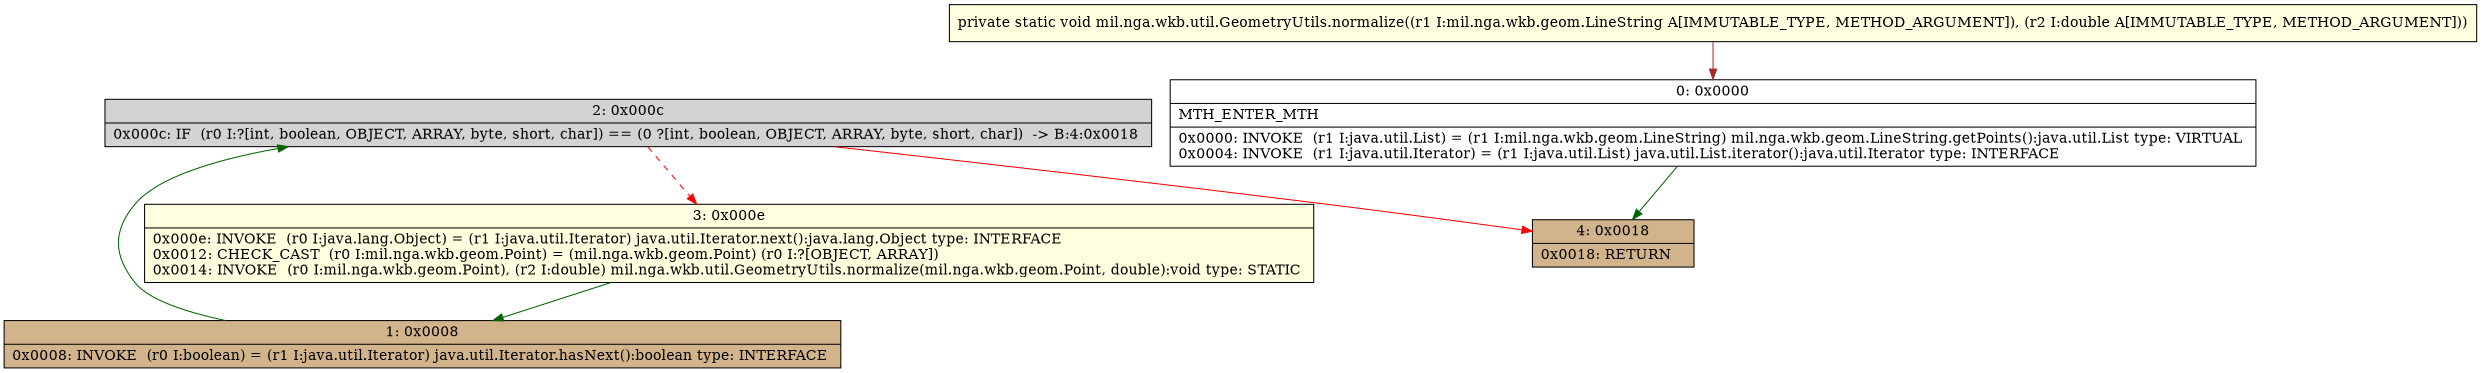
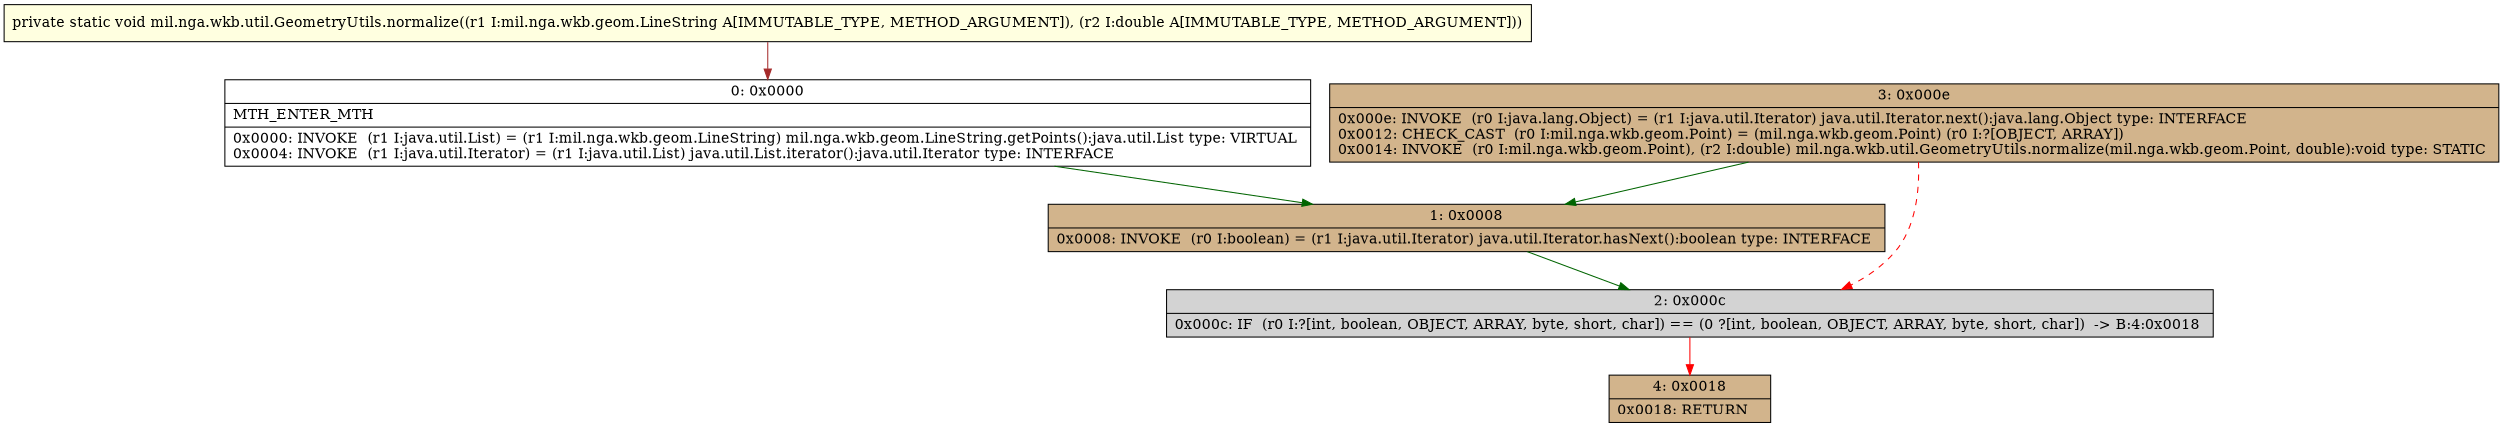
  digraph {
    node [fillcolor=tan shape=record style=filled]
    edge [color=darkgreen]
    n1 [fillcolor=white label="{0\:\ 0x0000|MTH_ENTER_MTH\l|0x0000: INVOKE  (r1 I:java.util.List) = (r1 I:mil.nga.wkb.geom.LineString) mil.nga.wkb.geom.LineString.getPoints():java.util.List type: VIRTUAL \l0x0004: INVOKE  (r1 I:java.util.Iterator) = (r1 I:java.util.List) java.util.List.iterator():java.util.Iterator type: INTERFACE \l}"]
    n2 [label="{1\:\ 0x0008|0x0008: INVOKE  (r0 I:boolean) = (r1 I:java.util.Iterator) java.util.Iterator.hasNext():boolean type: INTERFACE \l}"]
    n3 [fillcolor=lightgrey label="{2\:\ 0x000c|0x000c: IF  (r0 I:?[int, boolean, OBJECT, ARRAY, byte, short, char]) == (0 ?[int, boolean, OBJECT, ARRAY, byte, short, char])  \-\> B:4:0x0018 \l}"]
-   n4 [fillcolor=lightyellow label="{3\:\ 0x000e|0x000e: INVOKE  (r0 I:java.lang.Object) = (r1 I:java.util.Iterator) java.util.Iterator.next():java.lang.Object type: INTERFACE \l0x0012: CHECK_CAST  (r0 I:mil.nga.wkb.geom.Point) = (mil.nga.wkb.geom.Point) (r0 I:?[OBJECT, ARRAY]) \l0x0014: INVOKE  (r0 I:mil.nga.wkb.geom.Point), (r2 I:double) mil.nga.wkb.util.GeometryUtils.normalize(mil.nga.wkb.geom.Point, double):void type: STATIC \l}"]
+   n4 [label="{3\:\ 0x000e|0x000e: INVOKE  (r0 I:java.lang.Object) = (r1 I:java.util.Iterator) java.util.Iterator.next():java.lang.Object type: INTERFACE \l0x0012: CHECK_CAST  (r0 I:mil.nga.wkb.geom.Point) = (mil.nga.wkb.geom.Point) (r0 I:?[OBJECT, ARRAY]) \l0x0014: INVOKE  (r0 I:mil.nga.wkb.geom.Point), (r2 I:double) mil.nga.wkb.util.GeometryUtils.normalize(mil.nga.wkb.geom.Point, double):void type: STATIC \l}"]
    n5 [label="{4\:\ 0x0018|0x0018: RETURN   \l}"]
    n6 [fillcolor=lightyellow label="{private static void mil.nga.wkb.util.GeometryUtils.normalize((r1 I:mil.nga.wkb.geom.LineString A[IMMUTABLE_TYPE, METHOD_ARGUMENT]), (r2 I:double A[IMMUTABLE_TYPE, METHOD_ARGUMENT])) }"]
-   n1 -> n5
+   n1 -> n2
    n2 -> n3
-   n3 -> n4 [color=red style=dashed]
+   n4 -> n3 [color=red style=dashed]
    n3 -> n5 [color=red]
    n4 -> n2
    n6 -> n1 [color=brown]
  }
